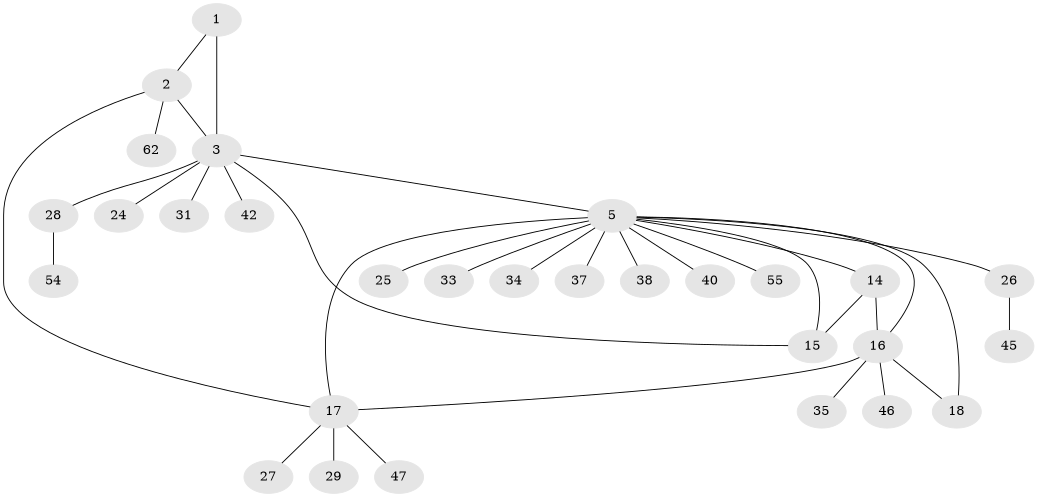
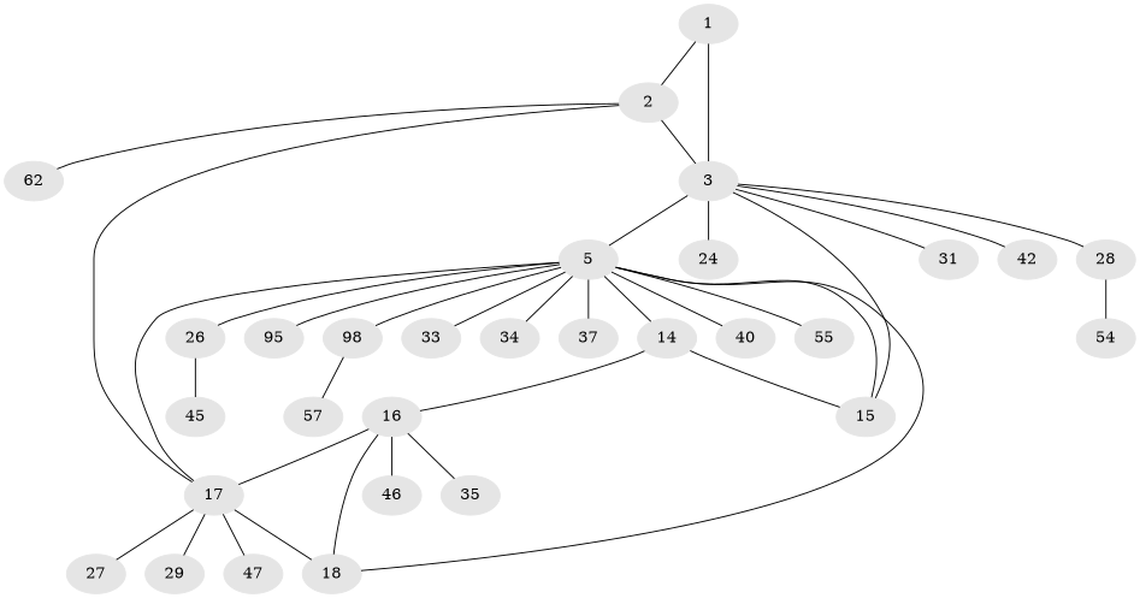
  graph {
    node [color=gray90 style=filled]
    2 [super="+64"]
    3 [super="+4+65+76+80+53"]
    17 [super="+20+59+73+51"]
    62
    1
    5 [super="+43+6+7+8"]
    15 [super="+56"]
    24
    28
    31
    42 [super="+72"]
    18 [super="+68+69"]
    27
    29
    47
    14 [super="+44"]
    16 [super="+67+79+19"]
-   25
+   25 [label=95]
    26 [super="+77+82"]
    33
    34
    37
-   38
+   38 [label=98]
    40
    55
    54
    35
    46
    45
+   57
    2 -- 3 [weight=2]
    2 -- 17
    2 -- 62
    3 -- 5 [weight=2]
    3 -- 15
    3 -- 24
    3 -- 28
    3 -- 31
    3 -- 42
+   17 -- 18 [weight=2]
    17 -- 27
    17 -- 29
    17 -- 47
    1 -- 2
    1 -- 3 [weight=2]
    5 -- 17 [weight=2]
    5 -- 15
    5 -- 18
    5 -- 14
-   5 -- 16
    5 -- 25
    5 -- 26
    5 -- 33
    5 -- 34
    5 -- 37
    5 -- 38
    5 -- 40
    5 -- 55
    28 -- 54
    14 -- 15
    14 -- 16
    16 -- 17 [weight=2]
    16 -- 18
    16 -- 35
    16 -- 46
    26 -- 45
+   38 -- 57
  }
